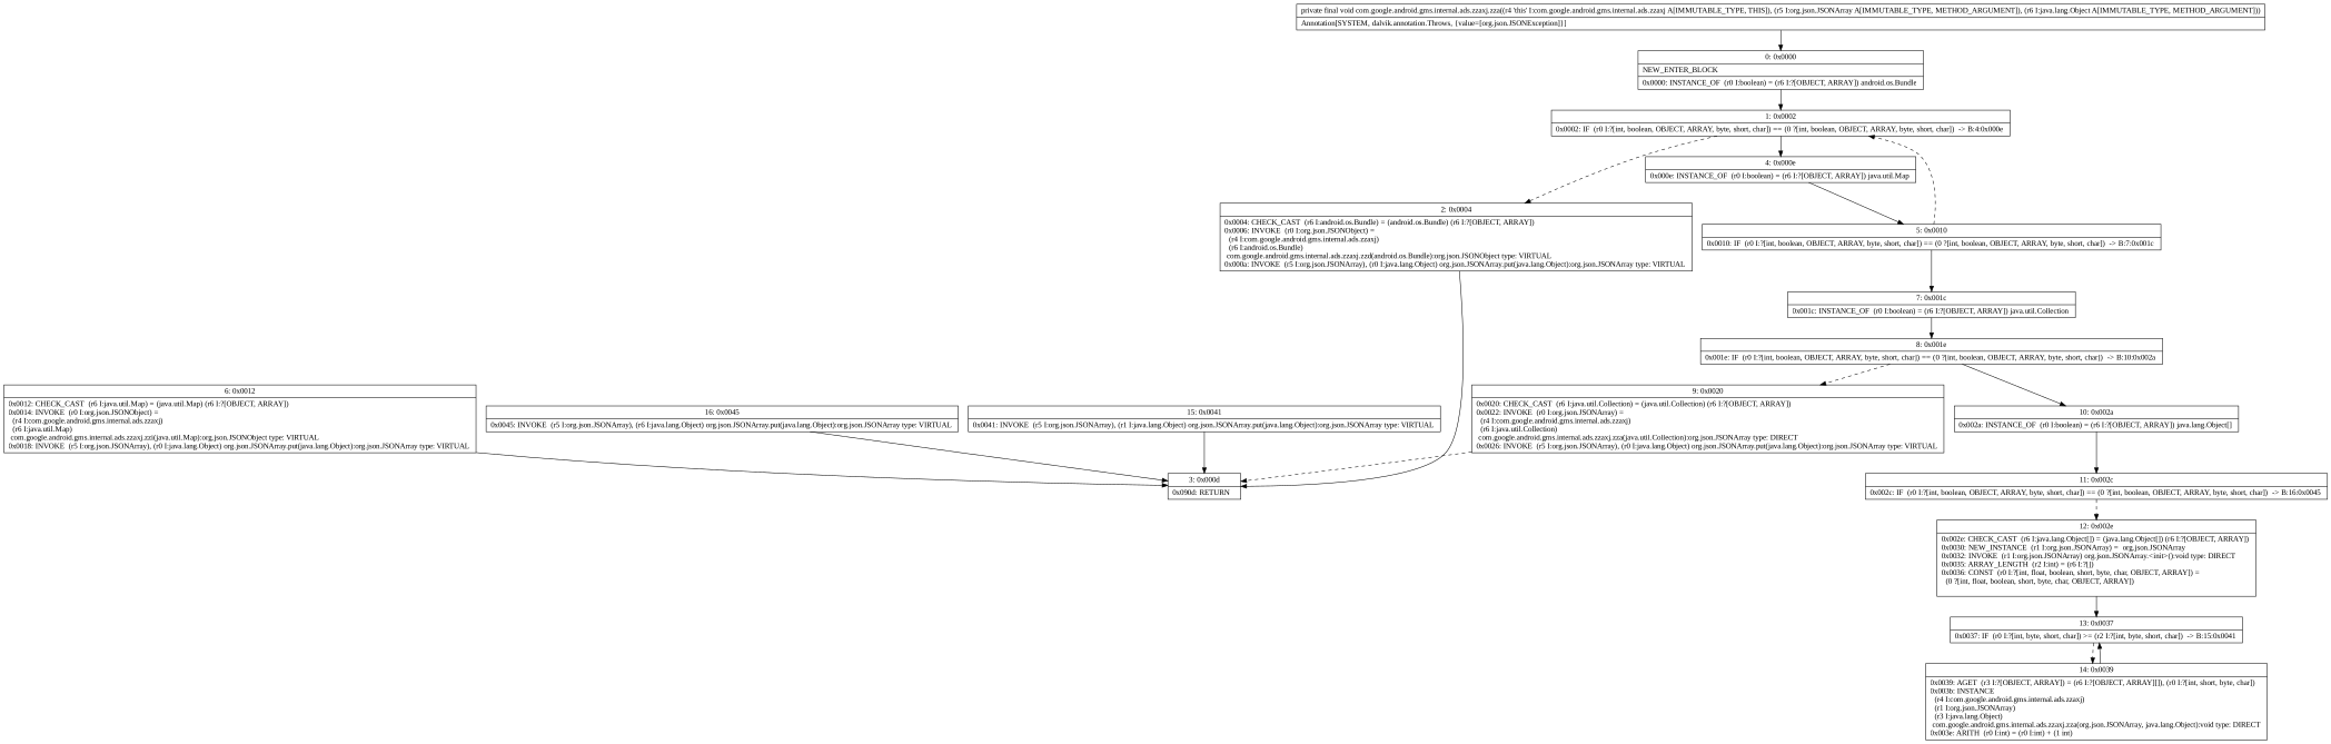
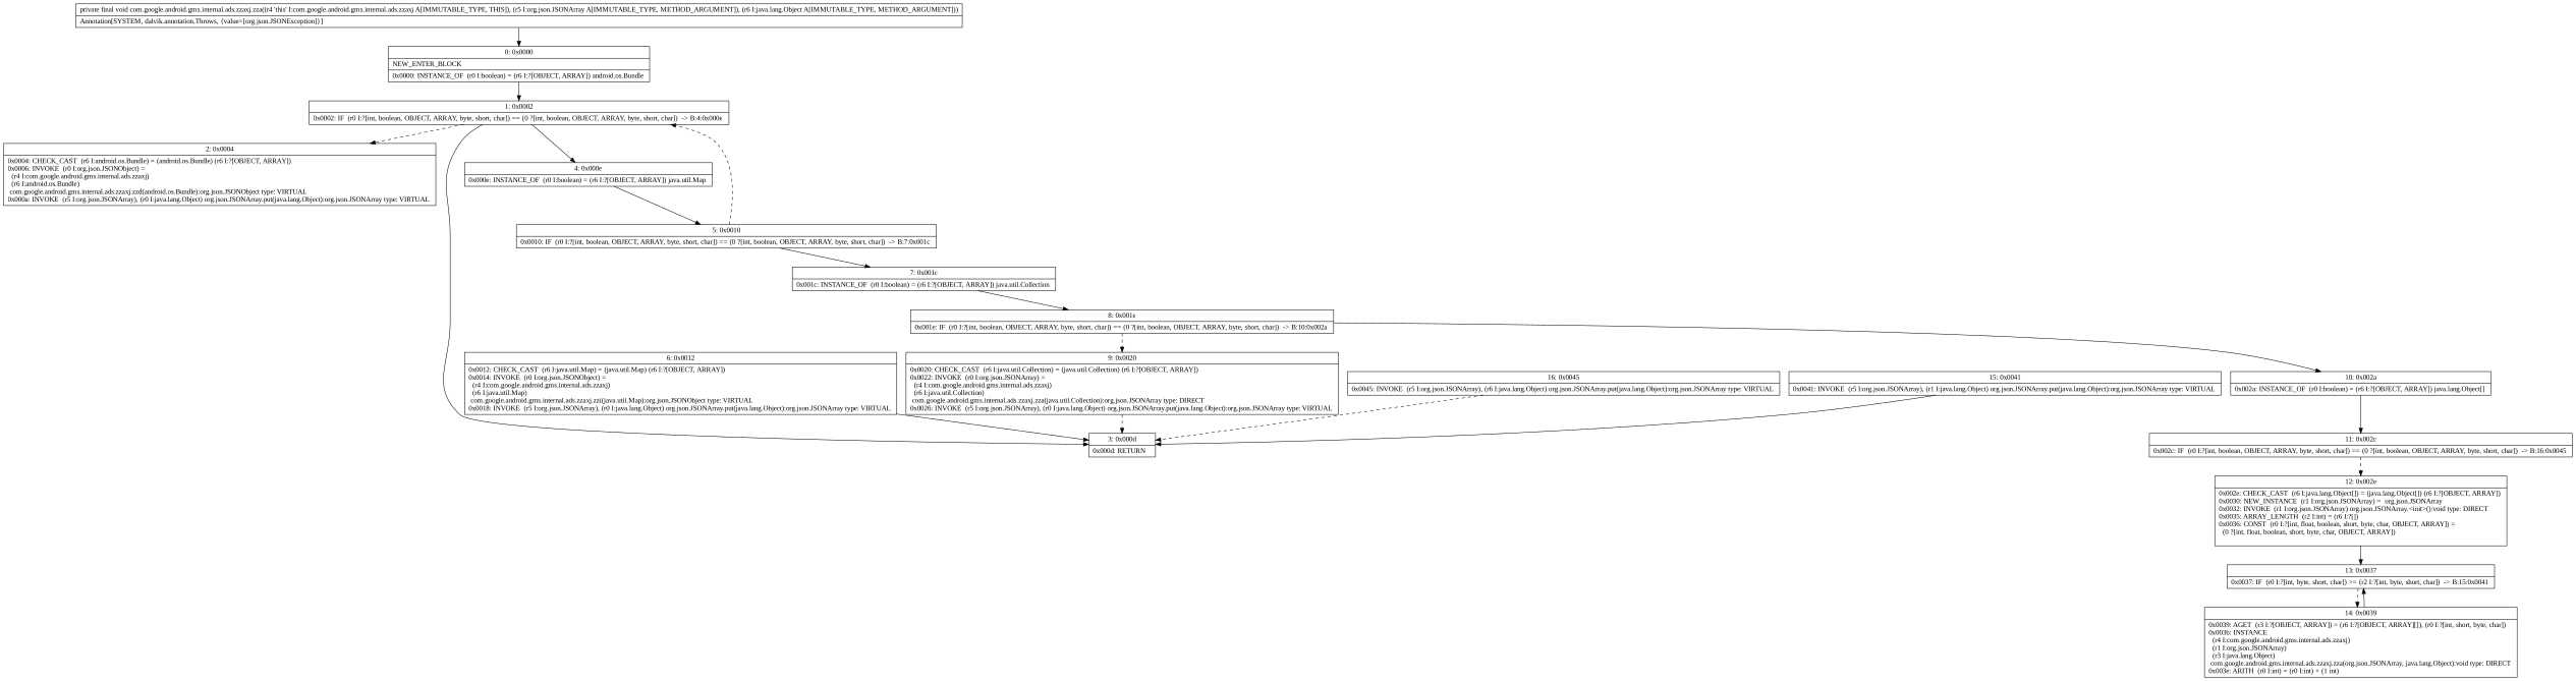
  digraph {
    fontname="Liberation Serif"
    node [fontname="Liberation Serif" shape=record]
    edge [fontname="Liberation Serif"]
    n1 [label="{0\:\ 0x0000|NEW_ENTER_BLOCK\l|0x0000: INSTANCE_OF  (r0 I:boolean) = (r6 I:?[OBJECT, ARRAY]) android.os.Bundle \l}"]
    n2 [label="{1\:\ 0x0002|0x0002: IF  (r0 I:?[int, boolean, OBJECT, ARRAY, byte, short, char]) == (0 ?[int, boolean, OBJECT, ARRAY, byte, short, char])  \-\> B:4:0x000e \l}"]
    n3 [label="{2\:\ 0x0004|0x0004: CHECK_CAST  (r6 I:android.os.Bundle) = (android.os.Bundle) (r6 I:?[OBJECT, ARRAY]) \l0x0006: INVOKE  (r0 I:org.json.JSONObject) = \l  (r4 I:com.google.android.gms.internal.ads.zzaxj)\l  (r6 I:android.os.Bundle)\l com.google.android.gms.internal.ads.zzaxj.zzd(android.os.Bundle):org.json.JSONObject type: VIRTUAL \l0x000a: INVOKE  (r5 I:org.json.JSONArray), (r0 I:java.lang.Object) org.json.JSONArray.put(java.lang.Object):org.json.JSONArray type: VIRTUAL \l}"]
    n4 [label="{4\:\ 0x000e|0x000e: INSTANCE_OF  (r0 I:boolean) = (r6 I:?[OBJECT, ARRAY]) java.util.Map \l}"]
-   n5 [label="{3\:\ 0x000d|0x090d: RETURN   \l}"]
+   n5 [label="{3\:\ 0x000d|0x000d: RETURN   \l}"]
    n6 [label="{5\:\ 0x0010|0x0010: IF  (r0 I:?[int, boolean, OBJECT, ARRAY, byte, short, char]) == (0 ?[int, boolean, OBJECT, ARRAY, byte, short, char])  \-\> B:7:0x001c \l}"]
    n7 [label="{7\:\ 0x001c|0x001c: INSTANCE_OF  (r0 I:boolean) = (r6 I:?[OBJECT, ARRAY]) java.util.Collection \l}"]
    n8 [label="{6\:\ 0x0012|0x0012: CHECK_CAST  (r6 I:java.util.Map) = (java.util.Map) (r6 I:?[OBJECT, ARRAY]) \l0x0014: INVOKE  (r0 I:org.json.JSONObject) = \l  (r4 I:com.google.android.gms.internal.ads.zzaxj)\l  (r6 I:java.util.Map)\l com.google.android.gms.internal.ads.zzaxj.zzi(java.util.Map):org.json.JSONObject type: VIRTUAL \l0x0018: INVOKE  (r5 I:org.json.JSONArray), (r0 I:java.lang.Object) org.json.JSONArray.put(java.lang.Object):org.json.JSONArray type: VIRTUAL \l}"]
    n9 [label="{8\:\ 0x001e|0x001e: IF  (r0 I:?[int, boolean, OBJECT, ARRAY, byte, short, char]) == (0 ?[int, boolean, OBJECT, ARRAY, byte, short, char])  \-\> B:10:0x002a \l}"]
    n10 [label="{9\:\ 0x0020|0x0020: CHECK_CAST  (r6 I:java.util.Collection) = (java.util.Collection) (r6 I:?[OBJECT, ARRAY]) \l0x0022: INVOKE  (r0 I:org.json.JSONArray) = \l  (r4 I:com.google.android.gms.internal.ads.zzaxj)\l  (r6 I:java.util.Collection)\l com.google.android.gms.internal.ads.zzaxj.zza(java.util.Collection):org.json.JSONArray type: DIRECT \l0x0026: INVOKE  (r5 I:org.json.JSONArray), (r0 I:java.lang.Object) org.json.JSONArray.put(java.lang.Object):org.json.JSONArray type: VIRTUAL \l}"]
    n11 [label="{10\:\ 0x002a|0x002a: INSTANCE_OF  (r0 I:boolean) = (r6 I:?[OBJECT, ARRAY]) java.lang.Object[] \l}"]
    n12 [label="{11\:\ 0x002c|0x002c: IF  (r0 I:?[int, boolean, OBJECT, ARRAY, byte, short, char]) == (0 ?[int, boolean, OBJECT, ARRAY, byte, short, char])  \-\> B:16:0x0045 \l}"]
    n13 [label="{12\:\ 0x002e|0x002e: CHECK_CAST  (r6 I:java.lang.Object[]) = (java.lang.Object[]) (r6 I:?[OBJECT, ARRAY]) \l0x0030: NEW_INSTANCE  (r1 I:org.json.JSONArray) =  org.json.JSONArray \l0x0032: INVOKE  (r1 I:org.json.JSONArray) org.json.JSONArray.\<init\>():void type: DIRECT \l0x0035: ARRAY_LENGTH  (r2 I:int) = (r6 I:?[]) \l0x0036: CONST  (r0 I:?[int, float, boolean, short, byte, char, OBJECT, ARRAY]) = \l  (0 ?[int, float, boolean, short, byte, char, OBJECT, ARRAY])\l \l}"]
    n14 [label="{13\:\ 0x0037|0x0037: IF  (r0 I:?[int, byte, short, char]) \>= (r2 I:?[int, byte, short, char])  \-\> B:15:0x0041 \l}"]
    n15 [label="{16\:\ 0x0045|0x0045: INVOKE  (r5 I:org.json.JSONArray), (r6 I:java.lang.Object) org.json.JSONArray.put(java.lang.Object):org.json.JSONArray type: VIRTUAL \l}"]
    n16 [label="{14\:\ 0x0039|0x0039: AGET  (r3 I:?[OBJECT, ARRAY]) = (r6 I:?[OBJECT, ARRAY][]), (r0 I:?[int, short, byte, char]) \l0x003b: INSTANCE  \l  (r4 I:com.google.android.gms.internal.ads.zzaxj)\l  (r1 I:org.json.JSONArray)\l  (r3 I:java.lang.Object)\l com.google.android.gms.internal.ads.zzaxj.zza(org.json.JSONArray, java.lang.Object):void type: DIRECT \l0x003e: ARITH  (r0 I:int) = (r0 I:int) + (1 int) \l}"]
    n17 [label="{15\:\ 0x0041|0x0041: INVOKE  (r5 I:org.json.JSONArray), (r1 I:java.lang.Object) org.json.JSONArray.put(java.lang.Object):org.json.JSONArray type: VIRTUAL \l}"]
    n18 [label="{private final void com.google.android.gms.internal.ads.zzaxj.zza((r4 'this' I:com.google.android.gms.internal.ads.zzaxj A[IMMUTABLE_TYPE, THIS]), (r5 I:org.json.JSONArray A[IMMUTABLE_TYPE, METHOD_ARGUMENT]), (r6 I:java.lang.Object A[IMMUTABLE_TYPE, METHOD_ARGUMENT]))  | Annotation[SYSTEM, dalvik.annotation.Throws, \{value=[org.json.JSONException]\}]\l}"]
    n1 -> n2
    n2 -> n3 [style=dashed]
    n2 -> n4
-   n3 -> n5
+   n2 -> n5
    n4 -> n6
    n6 -> n2 [style=dashed]
    n6 -> n7
    n7 -> n9
    n8 -> n5
    n9 -> n10 [style=dashed]
    n9 -> n11
    n10 -> n5 [style=dashed]
    n11 -> n12
    n12 -> n13 [style=dashed]
    n13 -> n14
    n14 -> n16 [style=dashed]
-   n15 -> n5
+   n15 -> n5 [style=dashed]
    n16 -> n14
    n17 -> n5
    n18 -> n1
  }
